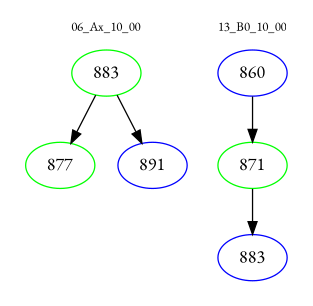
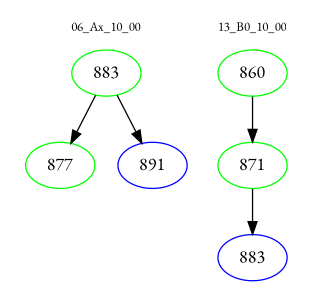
  digraph {
    fontname="EB Garamond"
    node [color=green fontname="EB Garamond"]
    edge [color=black fontname="EB Garamond"]
    n1 [label=883]
    n2 [label=877]
    n3 [color=blue label=891]
    n4 [label=871]
-   n5 [color=blue label=860]
+   n5 [label=860]
    n6 [color=blue label=883]
    subgraph cluster_1 {
      color=white
      fontsize=10
      label="06_Ax_10_00"
      n1
      n2
      n3
    }
    subgraph cluster_2 {
      color=white
      fontsize=10
      label="13_B0_10_00"
      n4
      n5
      n6
    }
    n1 -> n2
    n1 -> n3
    n4 -> n6
    n5 -> n4
  }
